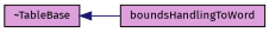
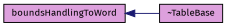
  digraph {
    rankdir=LR
    fontname="Fira Sans"
    node [color=black fillcolor=plum fontname="Fira Sans" fontsize=10 shape=record style=filled]
    n1 [fontcolor=black height=0.2 label=boundsHandlingToWord width=0.4]
    n2 [height=0.2 label="~TableBase" width=0.4]
-   n2 -> n1 [color=midnightblue dir=back fontname="Fira Sans" fontsize=10 labelfontname=FreeSans labelfontsize=10 style=solid]
+   n1 -> n2 [color=midnightblue dir=back fontname="Fira Sans" fontsize=10 labelfontname=FreeSans labelfontsize=10 style=solid]
  }
